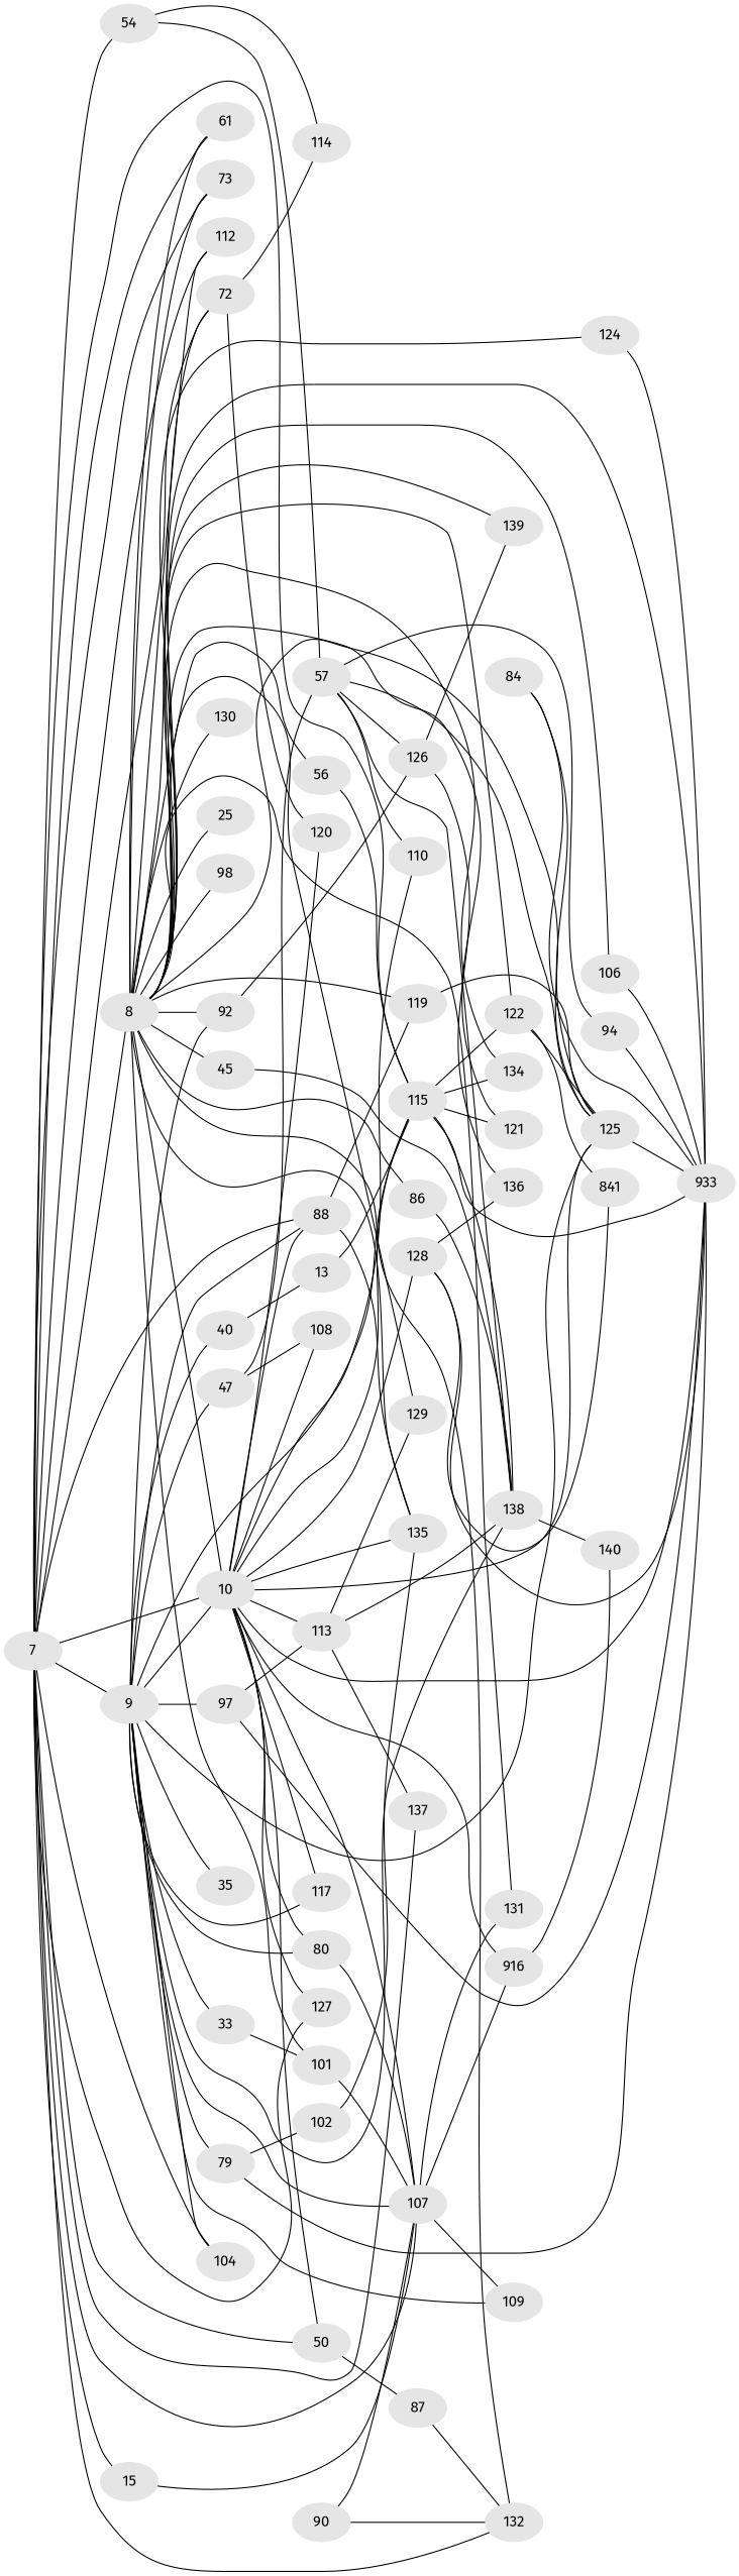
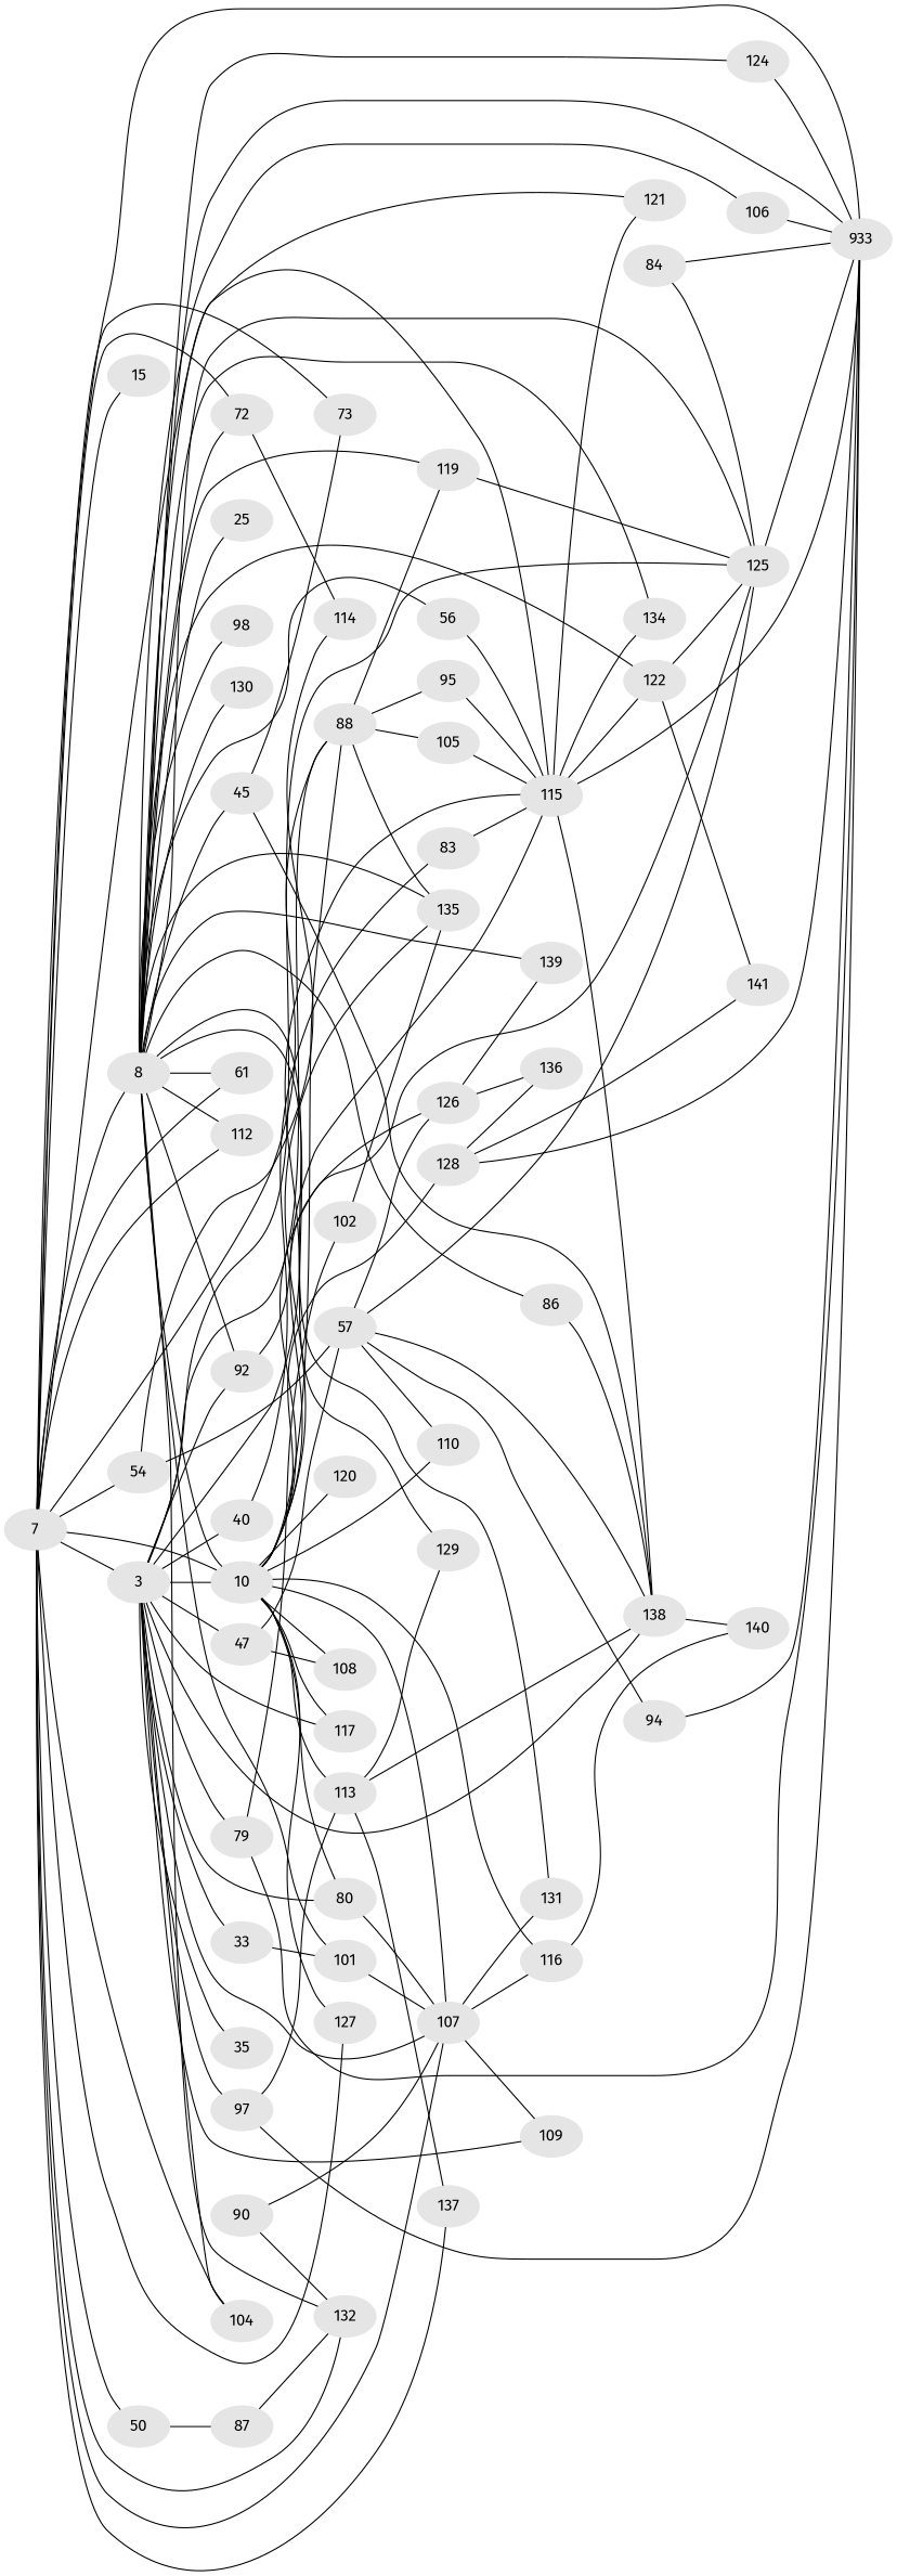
  graph {
    fontname="Fira Sans"
    rankdir=LR
    node [color=gray90 fontname="Fira Sans" style=filled]
    edge [fontname="Fira Sans"]
    7 [super="+3"]
    8 [super="+2+5"]
-   9 [super="+6"]
+   9 [super="+6" label=3]
    10 [super="+1"]
    15
    n6 [label=54]
    50 [super="+41"]
    61
    72 [super="+43"]
    73
    88 [super="+63+85"]
    104
    107 [super="+14+93+38+82"]
    112 [super="+52"]
    115 [super="+91+66"]
    127
    132 [super="+70"]
    n18 [label=933 super="+118+89+103"]
    137 [super="+21+111"]
    25
    45 [super="+20"]
    56
    86
    92 [super="+75"]
    98
    101 [super="+100"]
    106 [super="+99"]
    119
    121
    122 [super="+26"]
    124
    125 [super="+39+42"]
    129
    130
    131
    134
    135 [super="+96+76+69"]
    139
    33
    35
    40
    47
    79 [super="+74"]
    80 [super="+53"]
    97
    109
    117
    138 [super="+34"]
    108
    110
    113 [super="+17"]
-   116 [super="+51" label=916]
+   116 [super="+51"]
    120
    128
    57 [super="+23+30"]
    114
    87
+   95
+   105
    126 [super="+71"]
-   141 [label=841]
-   83 [label=13]
+   141
+   83
    102
    140
    136
    94
    84
    90 [super="+81"]
    7 -- 8 [weight=8]
    7 -- 9 [weight=4]
    7 -- 10 [weight=4]
    7 -- 15 [weight=2]
    7 -- n6 [weight=2]
    7 -- 50
    7 -- 61
    7 -- 72 [weight=2]
    7 -- 73
    7 -- 88
    7 -- 104
    7 -- 107 [weight=8]
    7 -- 112
    7 -- 115 [weight=2]
    7 -- 127
    7 -- 132 [weight=2]
-   10 -- n18 [weight=3]
+   7 -- n18 [weight=3]
    7 -- 137 [weight=3]
    8 -- 10 [weight=8]
    8 -- 61
    8 -- 72
-   8 -- 73
+   45 -- 73
    8 -- 112 [weight=2]
    8 -- 132 [weight=2]
    8 -- n18 [weight=2]
    8 -- 25 [weight=2]
    8 -- 45 [weight=2]
    8 -- 56
    8 -- 86
    8 -- 92 [weight=2]
    8 -- 98 [weight=2]
    8 -- 101
    8 -- 106
    8 -- 119
    8 -- 121
    8 -- 122
    8 -- 124
    8 -- 125
    8 -- 129
    8 -- 130
    8 -- 131
    8 -- 134
    8 -- 135
    8 -- 139
    9 -- 10 [weight=4]
    9 -- 88 [weight=4]
    9 -- 104
    9 -- 107
    9 -- 115 [weight=2]
    9 -- 92 [weight=2]
    9 -- 125 [weight=4]
    9 -- 33 [weight=2]
    9 -- 35 [weight=2]
    9 -- 40 [weight=2]
    9 -- 47
    9 -- 79 [weight=2]
    9 -- 80
    9 -- 97
    9 -- 109
    9 -- 117
    9 -- 138 [weight=4]
-   10 -- 50 [weight=2]
    10 -- 88 [weight=2]
    10 -- 107 [weight=3]
    10 -- 115 [weight=4]
    10 -- 127
    10 -- 125
    10 -- 135 [weight=3]
    10 -- 80
    10 -- 117
    10 -- 108
    10 -- 110
    10 -- 113
    10 -- 116 [weight=2]
    10 -- 120
    10 -- 128
-   15 -- 107
    n6 -- 57
    n6 -- 114
    50 -- 87
-   72 -- 120
    72 -- 114
    88 -- 119
    88 -- 135 [weight=2]
+   88 -- 95
+   88 -- 105
    107 -- 131
    107 -- 109
    107 -- 116
    115 -- n18 [weight=2]
    115 -- 121
    115 -- 122
    115 -- 134
    115 -- 138 [weight=2]
    45 -- 138
    56 -- 115
    86 -- 138
    92 -- 126
    101 -- 107
    106 -- n18 [weight=2]
    119 -- 125
    122 -- 125 [weight=2]
    122 -- 141
    124 -- n18
    125 -- n18
    33 -- 101
    40 -- 83
    47 -- 108
    47 -- 57
    79 -- n18
    79 -- 102
    80 -- 107
    97 -- n18
    97 -- 113
    138 -- 140
    113 -- 137
    113 -- 129
    113 -- 138 [weight=2]
    116 -- 140
    128 -- n18
    128 -- 141
    128 -- 136
    57 -- 125
    57 -- 138
    57 -- 110
    57 -- 126 [weight=2]
    57 -- 94
    87 -- 132
+   95 -- 115
+   105 -- 115
    126 -- 139
    126 -- 136
    83 -- 115
    102 -- 135
    94 -- n18
    84 -- n18
    84 -- 125
    90 -- 107
    90 -- 132 [weight=2]
  }
